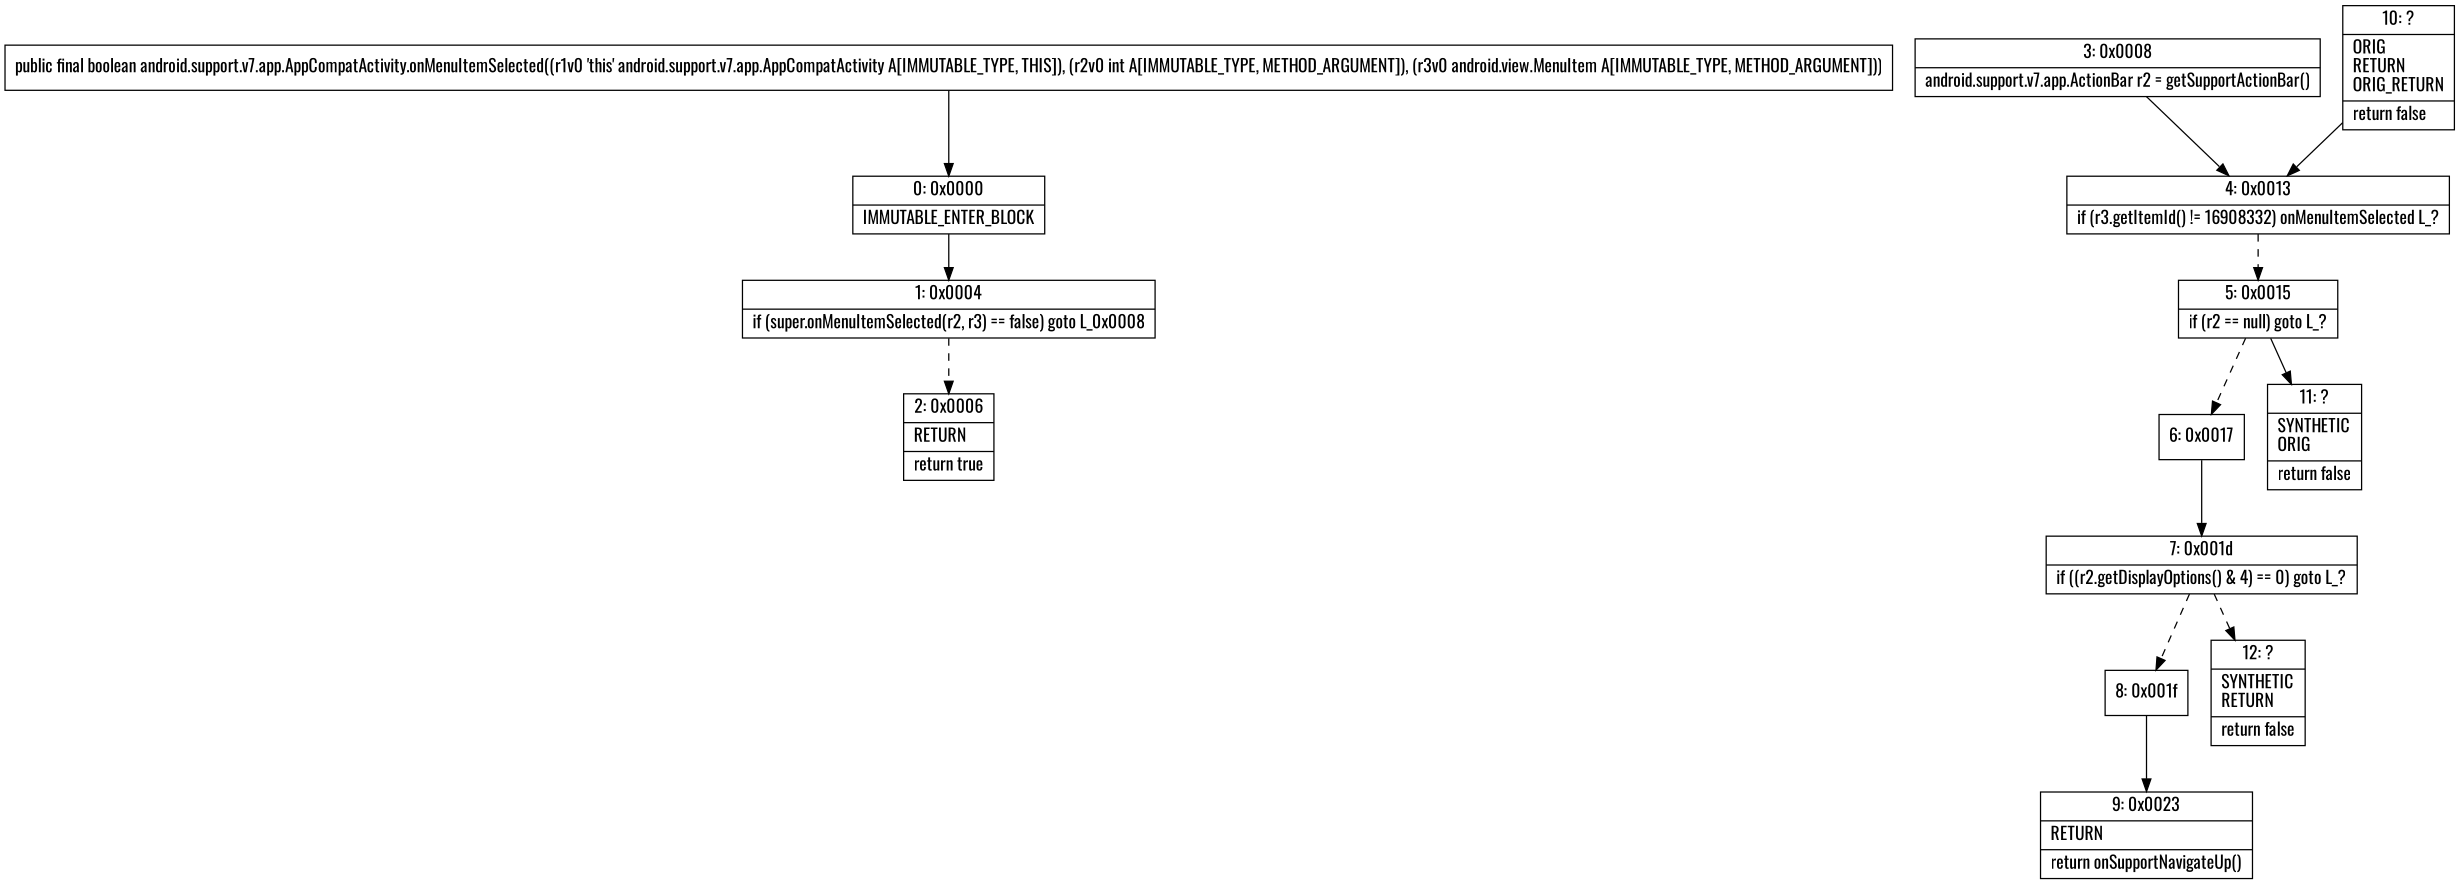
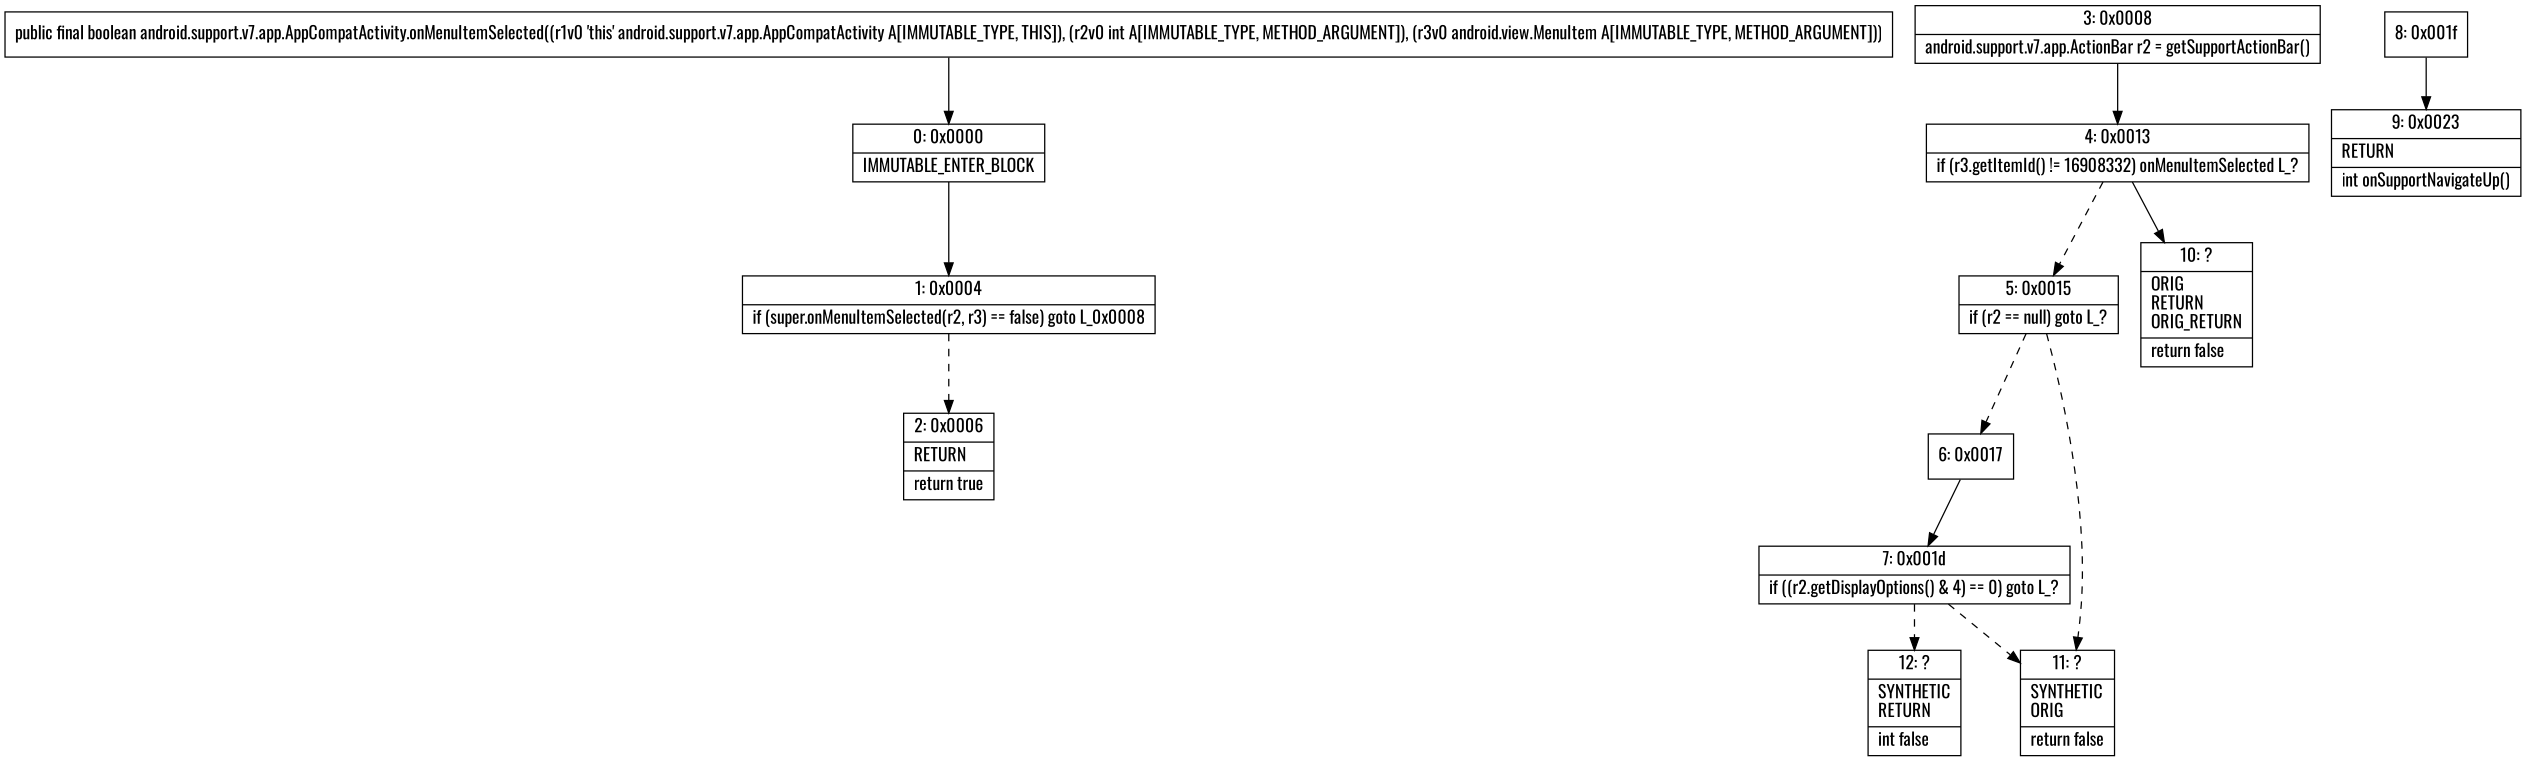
  digraph {
    fontname=Oswald
    node [fontname=Oswald shape=record]
    edge [fontname=Oswald]
    n1 [label="{0\:\ 0x0000|IMMUTABLE_ENTER_BLOCK\l}"]
    n2 [label="{1\:\ 0x0004|if (super.onMenuItemSelected(r2, r3) == false) goto L_0x0008\l}"]
    n3 [label="{2\:\ 0x0006|RETURN\l|return true\l}"]
    n4 [label="{3\:\ 0x0008|android.support.v7.app.ActionBar r2 = getSupportActionBar()\l}"]
    n5 [label="{4\:\ 0x0013|if (r3.getItemId() != 16908332) onMenuItemSelected L_?\l}"]
    n6 [label="{5\:\ 0x0015|if (r2 == null) goto L_?\l}"]
    n7 [label="{10\:\ ?|ORIG\lRETURN\lORIG_RETURN\l|return false\l}"]
    n8 [label="{6\:\ 0x0017}"]
    n9 [label="{11\:\ ?|SYNTHETIC\lORIG\l|return false\l}"]
    n10 [label="{7\:\ 0x001d|if ((r2.getDisplayOptions() & 4) == 0) goto L_?\l}"]
    n11 [label="{8\:\ 0x001f}"]
-   n12 [label="{12\:\ ?|SYNTHETIC\lRETURN\l|return false\l}"]
-   n13 [label="{9\:\ 0x0023|RETURN\l|return onSupportNavigateUp()\l}"]
+   n12 [label="{12\:\ ?|SYNTHETIC\lRETURN\l|int false\l}"]
+   n13 [label="{9\:\ 0x0023|RETURN\l|int onSupportNavigateUp()\l}"]
    n14 [label="{public final boolean android.support.v7.app.AppCompatActivity.onMenuItemSelected((r1v0 'this' android.support.v7.app.AppCompatActivity A[IMMUTABLE_TYPE, THIS]), (r2v0 int A[IMMUTABLE_TYPE, METHOD_ARGUMENT]), (r3v0 android.view.MenuItem A[IMMUTABLE_TYPE, METHOD_ARGUMENT])) }"]
    n1 -> n2
    n2 -> n3 [style=dashed]
    n4 -> n5
    n5 -> n6 [style=dashed]
-   n7 -> n5
+   n5 -> n7
    n6 -> n8 [style=dashed]
-   n6 -> n9
+   n6 -> n9 [style=dashed]
    n8 -> n10
-   n10 -> n11 [style=dashed]
+   n10 -> n9 [style=dashed]
    n10 -> n12 [style=dashed]
    n11 -> n13
    n14 -> n1
  }
